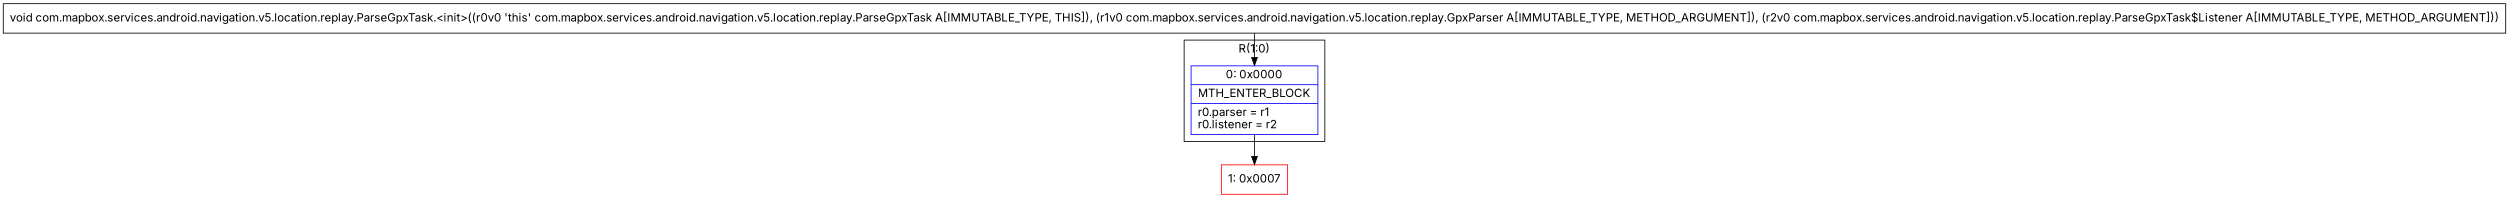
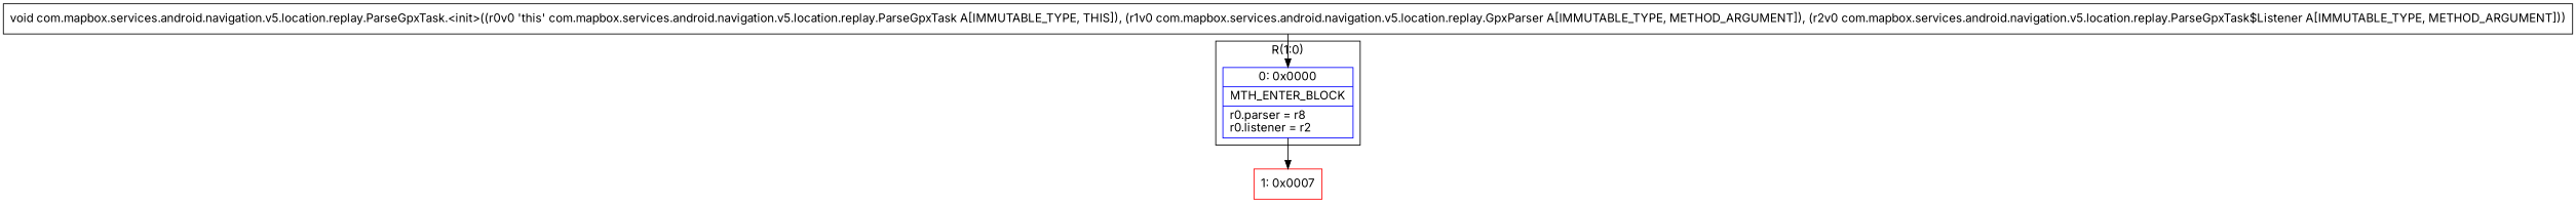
  digraph {
    fontname=Inter
    node [shape=record fontname=Inter]
    edge [fontname=Inter]
-   n1 [color=blue label="{0\:\ 0x0000|MTH_ENTER_BLOCK\l|r0.parser = r1\lr0.listener = r2\l}"]
+   n1 [color=blue label="{0\:\ 0x0000|MTH_ENTER_BLOCK\l|r0.parser = r8\lr0.listener = r2\l}"]
    n2 [color=red label="{1\:\ 0x0007}"]
    n3 [label="{void com.mapbox.services.android.navigation.v5.location.replay.ParseGpxTask.\<init\>((r0v0 'this' com.mapbox.services.android.navigation.v5.location.replay.ParseGpxTask A[IMMUTABLE_TYPE, THIS]), (r1v0 com.mapbox.services.android.navigation.v5.location.replay.GpxParser A[IMMUTABLE_TYPE, METHOD_ARGUMENT]), (r2v0 com.mapbox.services.android.navigation.v5.location.replay.ParseGpxTask$Listener A[IMMUTABLE_TYPE, METHOD_ARGUMENT])) }"]
    subgraph cluster_1 {
      label="R(1:0)"
      n1
    }
    n1 -> n2
    n3 -> n1
  }
